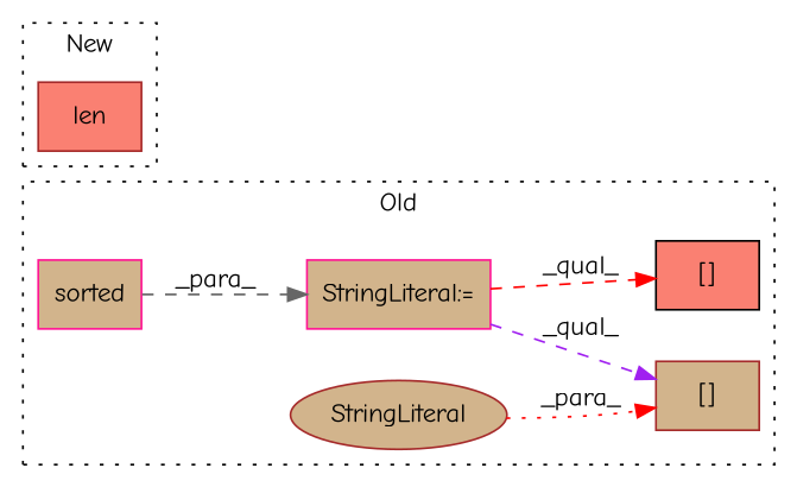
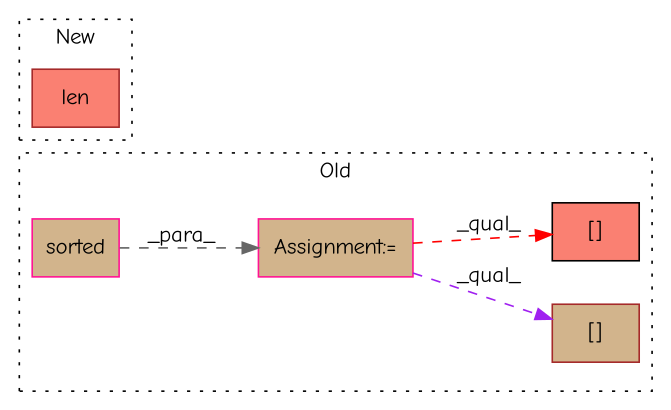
  digraph {
    fontname="Comic Neue"
    rankdir=LR
    node [a=32 color=brown fillcolor=tan fontname="Comic Neue" l="7,1" shape=box style=filled]
    edge [color=red fontname="Comic Neue" style=dashed]
    n1 [color=deeppink label=sorted s="2873,2891"]
    n2 [a=2 label="[]" s="2975,2999"]
-   n3 [a=7 color=deeppink l=35 label="StringLiteral:=" s=2866]
+   n3 [a=7 color=deeppink l=35 label="Assignment:=" s=2866]
    n4 [a=2 color=black fillcolor=salmon label="[]" s="2933,2941"]
-   n5 [a=45 l=17 label=StringLiteral s=2982 shape=ellipse]
    n6 [fillcolor=salmon l="4,1" label=len s="2851,2876"]
    subgraph cluster_1 {
      label=Old
      style=dotted
      n1
      n2
      n3
      n4
-     n5
    }
    subgraph cluster_2 {
      label=New
      style=dotted
      n6
    }
    n1 -> n3 [color=gray40 label=_para_]
    n3 -> n2 [color=purple label=_qual_]
    n3 -> n4 [label=_qual_]
-   n5 -> n2 [label=_para_ style=dotted]
  }
